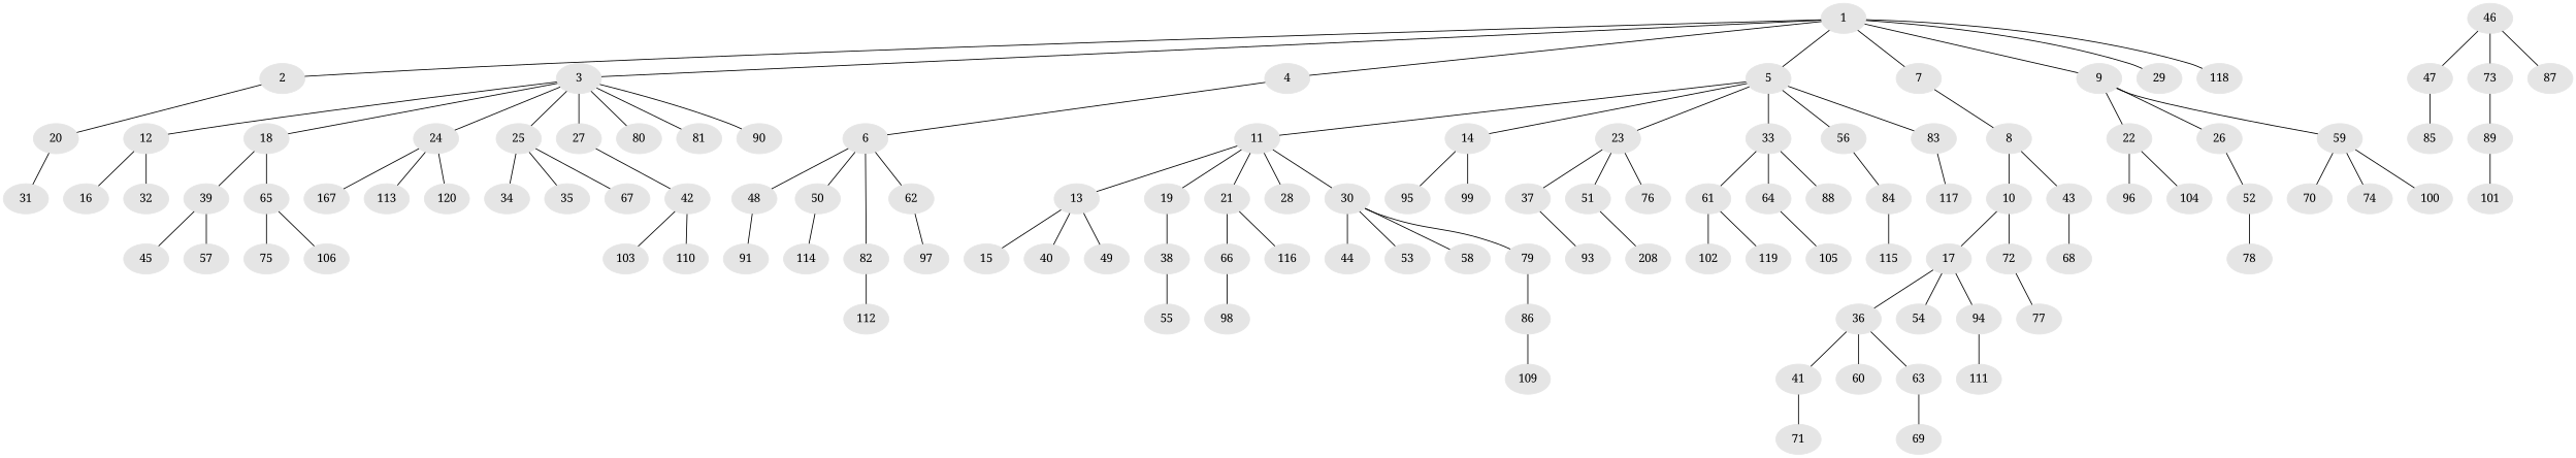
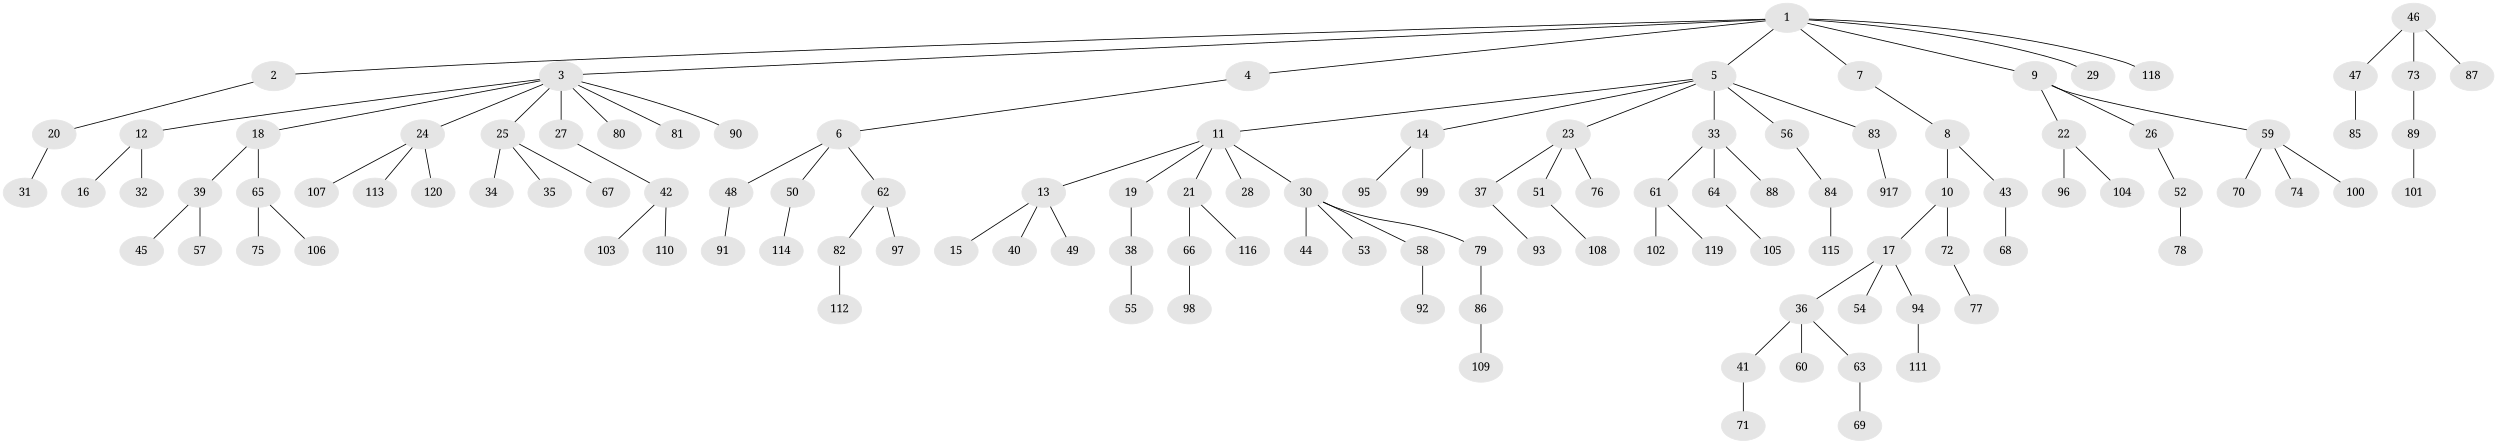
  graph {
    fontname="Noto Serif"
    node [color=gray90 fontname="Noto Serif" style=filled]
    edge [fontname="Noto Serif"]
    1
    2
    3
    4
    5
    7
    9
    29
    118
    20
    12
    18
    24
    25
    27
    80
    81
    90
    6
    11
    14
    23
    33
    56
    83
    8
    22
    26
    59
    31
    16
    32
    39
    65
-   107 [label=167]
+   107
    113
    120
    34
    35
    67
    42
    48
    50
    62
    82
    13
    19
    21
    28
    30
    95
    99
    37
    51
    76
    61
    64
    88
    84
-   117
+   117 [label=917]
    91
    114
    97
    112
    10
    43
    17
    72
    68
    96
    104
    52
    70
    74
    100
    36
    54
    94
    77
    15
    40
    49
    38
    66
    116
    44
    53
    58
    79
    41
    60
    63
    111
    45
    57
    75
    106
    55
    98
    93
-   108 [label=208]
+   108
    78
    103
    110
+   92
    86
    102
    119
    105
    71
    69
    46
    47
    73
    87
    85
    89
    115
    101
    109
    1 -- 2
    1 -- 3
    1 -- 4
    1 -- 5
    1 -- 7
    1 -- 9
    1 -- 29
    1 -- 118
    2 -- 20
    3 -- 12
    3 -- 18
    3 -- 24
    3 -- 25
    3 -- 27
    3 -- 80
    3 -- 81
    3 -- 90
    4 -- 6
    5 -- 11
    5 -- 14
    5 -- 23
    5 -- 33
    5 -- 56
    5 -- 83
    7 -- 8
    9 -- 22
    9 -- 26
    9 -- 59
    20 -- 31
    12 -- 16
    12 -- 32
    18 -- 39
    18 -- 65
    24 -- 107
    24 -- 113
    24 -- 120
    25 -- 34
    25 -- 35
    25 -- 67
    27 -- 42
    6 -- 48
    6 -- 50
    6 -- 62
-   6 -- 82
+   62 -- 82
    11 -- 13
    11 -- 19
    11 -- 21
    11 -- 28
    11 -- 30
    14 -- 95
    14 -- 99
    23 -- 37
    23 -- 51
    23 -- 76
    33 -- 61
    33 -- 64
    33 -- 88
    56 -- 84
    83 -- 117
    8 -- 10
    8 -- 43
    22 -- 96
    22 -- 104
    26 -- 52
    59 -- 70
    59 -- 74
    59 -- 100
    39 -- 45
    39 -- 57
    65 -- 75
    65 -- 106
    42 -- 103
    42 -- 110
    48 -- 91
    50 -- 114
    62 -- 97
    82 -- 112
    13 -- 15
    13 -- 40
    13 -- 49
    19 -- 38
    21 -- 66
    21 -- 116
    30 -- 44
    30 -- 53
    30 -- 58
    30 -- 79
    37 -- 93
    51 -- 108
    61 -- 102
    61 -- 119
    64 -- 105
    84 -- 115
    10 -- 17
    10 -- 72
    43 -- 68
    17 -- 36
    17 -- 54
    17 -- 94
    72 -- 77
    52 -- 78
    36 -- 41
    36 -- 60
    36 -- 63
    94 -- 111
    38 -- 55
    66 -- 98
+   58 -- 92
    79 -- 86
    41 -- 71
    63 -- 69
    86 -- 109
    46 -- 47
    46 -- 73
    46 -- 87
    47 -- 85
    73 -- 89
    89 -- 101
  }
